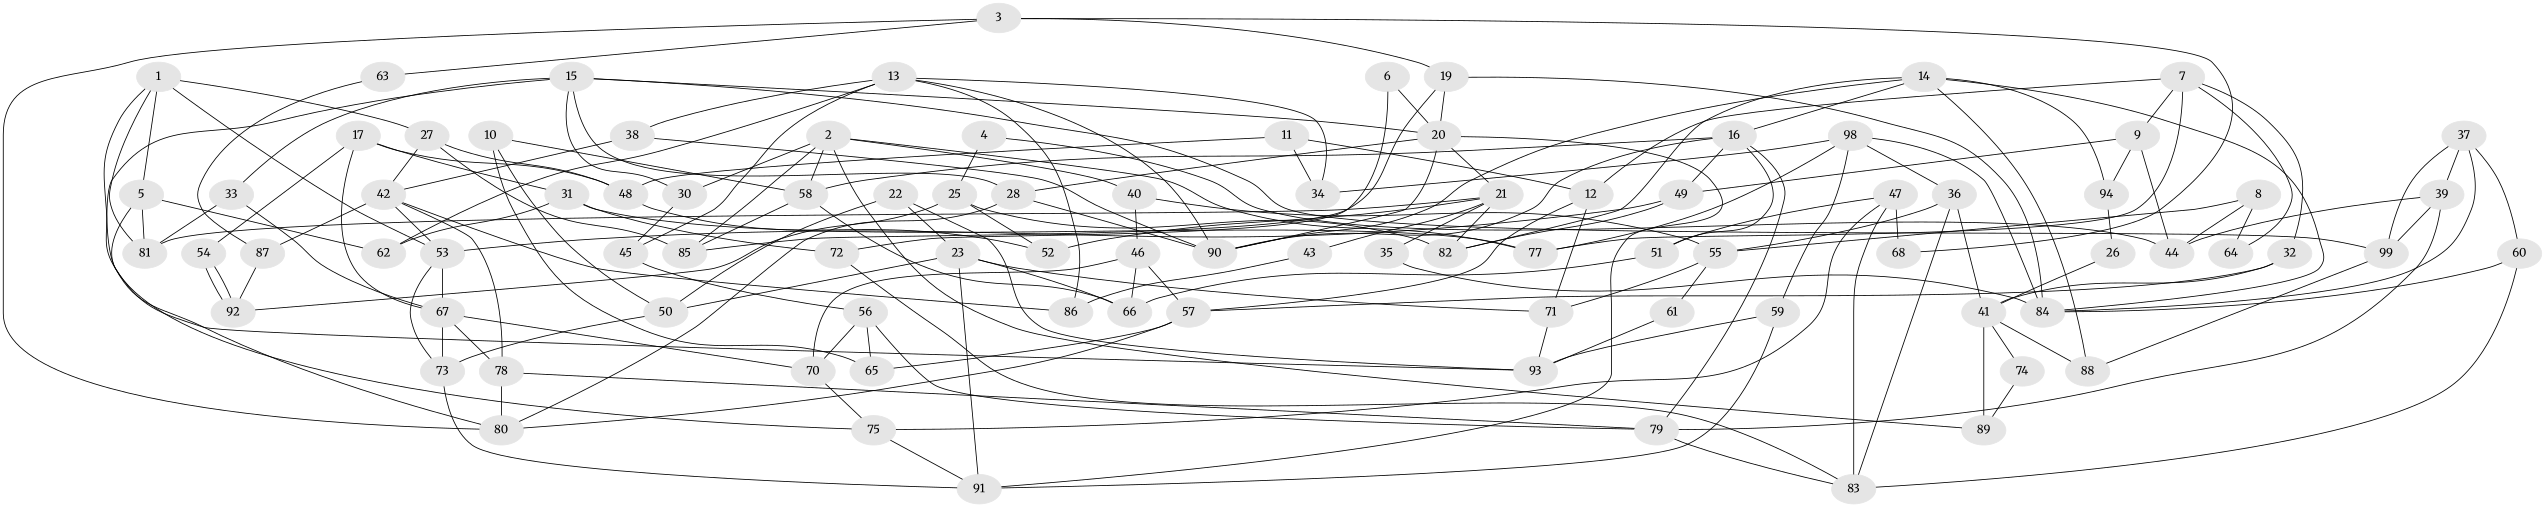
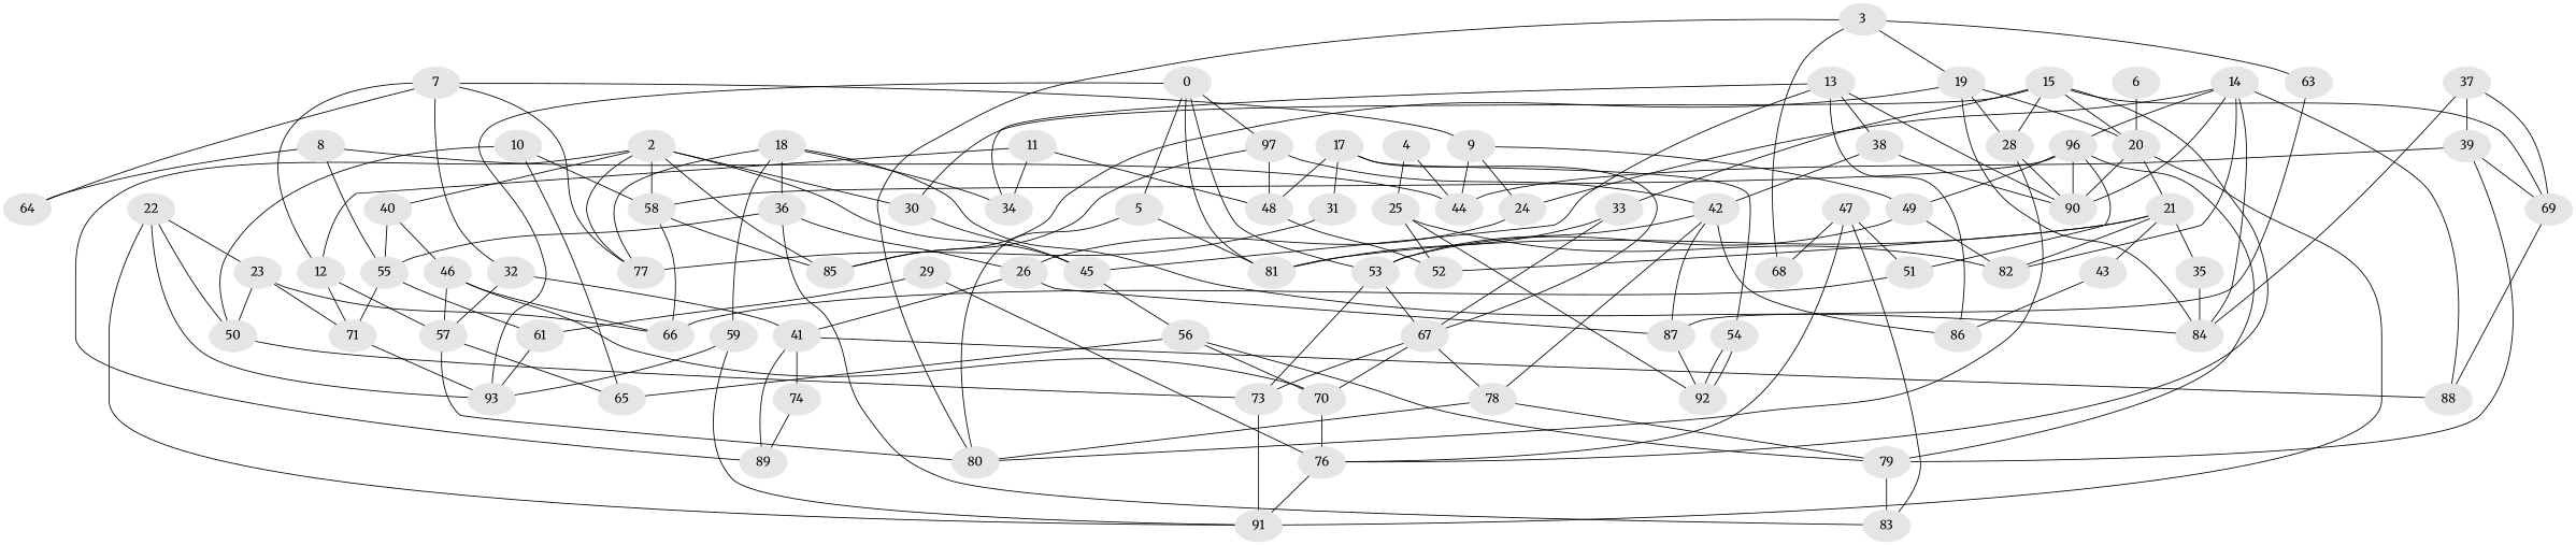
  graph {
    fontname=Merriweather
    node [color=gray90 fontname=Merriweather style=filled]
    edge [fontname=Merriweather]
-   1
+   1 [label=0]
    5
-   27
+   27 [label=97]
    53
    81
    93
    80
-   62
    85
    48
    42
    67
    73
    2
    30
    40
    45
    58
    77
    89
    55
    46
    56
    66
    3
    19
    63
    68
    20
    84
    87
    4
    25
    44
    82
    52
    92
    6
-   72
    90
    28
    21
    91
    83
    7
    9
    12
    32
    64
-   24 [label=94]
+   24
    49
    57
    71
    41
    8
    61
    26
    10
    50
    65
    11
    34
    13
    38
    86
    14
-   16
+   16 [label=96]
    88
    51
    79
    15
    33
-   69 [label=99]
-   75
+   69
+   75 [label=76]
    17
    31
    54
    78
    70
-   18 [label=98]
+   18
    36
    59
    35
    43
    22
    23
    74
+   29
    37
    39
-   60
    47
    1 -- 5
    1 -- 27
    1 -- 53
    1 -- 81
    1 -- 93
    5 -- 81
    5 -- 80
-   5 -- 62
    27 -- 85
    27 -- 48
    27 -- 42
    53 -- 67
    53 -- 73
    48 -- 52
    42 -- 53
    42 -- 87
    42 -- 86
    42 -- 78
    67 -- 73
    67 -- 78
    67 -- 70
    73 -- 91
    2 -- 85
    2 -- 30
    2 -- 40
+   2 -- 45
    2 -- 58
    2 -- 77
    2 -- 89
    30 -- 45
    40 -- 55
    40 -- 46
    45 -- 56
    58 -- 85
    58 -- 66
    55 -- 71
    55 -- 61
    46 -- 66
    46 -- 57
    46 -- 70
    56 -- 65
    56 -- 79
    56 -- 70
    3 -- 80
    3 -- 19
    3 -- 63
    3 -- 68
    19 -- 85
    19 -- 20
    19 -- 84
    63 -- 87
    20 -- 90
-   20 -- 28
+   19 -- 28
    20 -- 21
    20 -- 91
    87 -- 92
    4 -- 25
    4 -- 44
    25 -- 82
    25 -- 52
    25 -- 92
    6 -- 20
-   6 -- 72
-   72 -- 83
    28 -- 80
    28 -- 90
    21 -- 81
    21 -- 82
    21 -- 52
    21 -- 35
    21 -- 43
    7 -- 77
    7 -- 9
    7 -- 12
    7 -- 32
    7 -- 64
    9 -- 44
    9 -- 24
    9 -- 49
    12 -- 57
    12 -- 71
    32 -- 57
    32 -- 41
    24 -- 26
    49 -- 53
    49 -- 82
    57 -- 80
    57 -- 65
    71 -- 93
    41 -- 89
    41 -- 88
    41 -- 74
    8 -- 55
    8 -- 44
    8 -- 64
    61 -- 93
+   26 -- 87
    26 -- 41
    10 -- 58
    10 -- 50
    10 -- 65
    50 -- 73
    11 -- 48
    11 -- 12
    11 -- 34
-   13 -- 62
    13 -- 45
    13 -- 90
    13 -- 34
    13 -- 38
    13 -- 86
    38 -- 42
    38 -- 90
    14 -- 84
    14 -- 82
    14 -- 90
    14 -- 24
    14 -- 16
    14 -- 88
    16 -- 58
    16 -- 90
    16 -- 49
    16 -- 51
    16 -- 79
    51 -- 66
    79 -- 83
    15 -- 30
    15 -- 20
    15 -- 28
    15 -- 33
    15 -- 69
    15 -- 75
    33 -- 81
    33 -- 67
    69 -- 88
    75 -- 91
    17 -- 48
    17 -- 67
    17 -- 31
    17 -- 54
-   31 -- 62
    31 -- 77
-   31 -- 72
    54 -- 92
    54 -- 92
    78 -- 80
    78 -- 79
    70 -- 75
    18 -- 77
    18 -- 84
    18 -- 34
    18 -- 36
    18 -- 59
    36 -- 55
    36 -- 83
-   36 -- 41
+   36 -- 26
    59 -- 93
    59 -- 91
    35 -- 84
    43 -- 86
    22 -- 93
-   23 -- 91
+   22 -- 91
    22 -- 50
    22 -- 23
    23 -- 66
    23 -- 71
    23 -- 50
    74 -- 89
+   29 -- 61
+   29 -- 75
    37 -- 84
    37 -- 69
    37 -- 39
-   37 -- 60
    39 -- 44
    39 -- 79
    39 -- 69
-   60 -- 84
-   60 -- 83
    47 -- 68
    47 -- 83
    47 -- 51
    47 -- 75
  }
